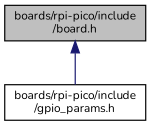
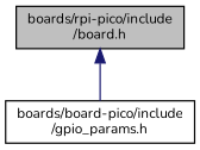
  digraph {
    fontname=Nunito
    node [color=black fontname=Nunito fontsize=10 shape=record style=filled]
    n1 [fillcolor=grey75 fontcolor=black height=0.2 label="boards/rpi-pico/include\l/board.h" width=0.4]
-   n2 [fillcolor=white height=0.2 label="boards/rpi-pico/include\l/gpio_params.h" width=0.4]
+   n2 [fillcolor=white height=0.2 label="boards/board-pico/include\l/gpio_params.h" width=0.4]
    n1 -> n2 [color=midnightblue dir=back fontname=Nunito fontsize=10 labelfontname=Helvetica labelfontsize=10 style=solid]
  }
